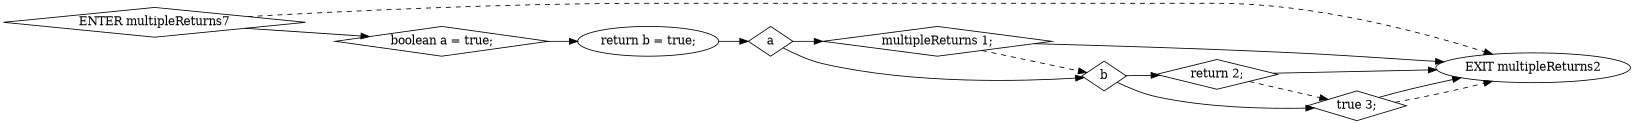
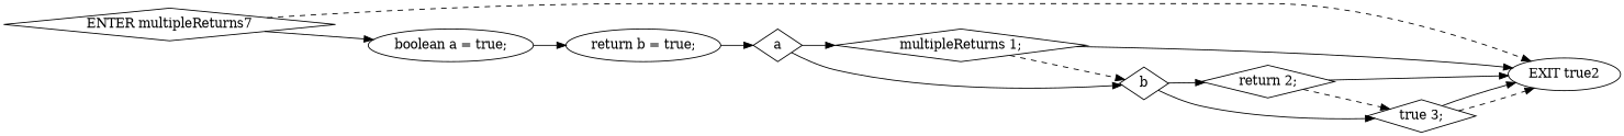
  digraph {
    rankdir=LR
    node [shape=diamond]
    n1 [label="ENTER multipleReturns7"]
-   n2 [label="EXIT multipleReturns2" shape=""]
-   n3 [label="boolean a = true;"]
+   n2 [label="EXIT true2" shape=""]
+   n3 [label="boolean a = true;" shape=""]
    n4 [label="return b = true;" shape=""]
    n5 [label=a]
    n6 [label="multipleReturns 1;"]
    n7 [label=b]
    n8 [label="return 2;"]
    n9 [label="true 3;"]
    n1 -> n2 [style=dashed]
    n1 -> n3
    n3 -> n4
    n4 -> n5
    n5 -> n6
    n5 -> n7
    n6 -> n2
    n6 -> n7 [style=dashed]
    n7 -> n8
    n7 -> n9
    n8 -> n2
    n8 -> n9 [style=dashed]
    n9 -> n2 [style=dashed]
    n9 -> n2
  }
